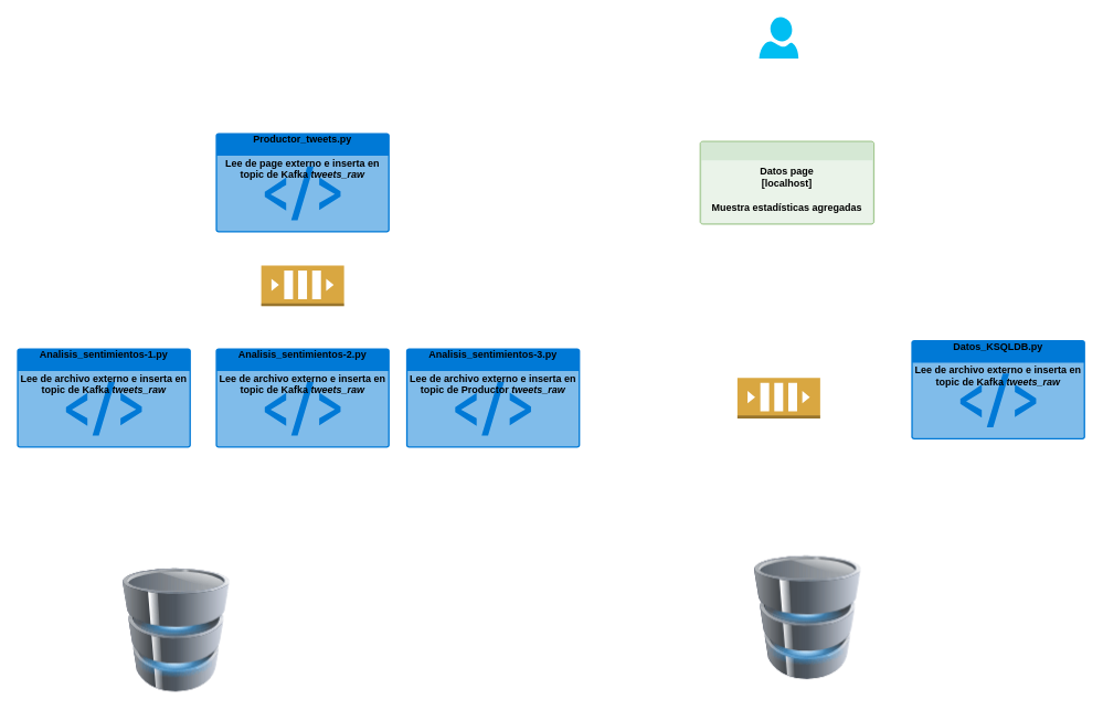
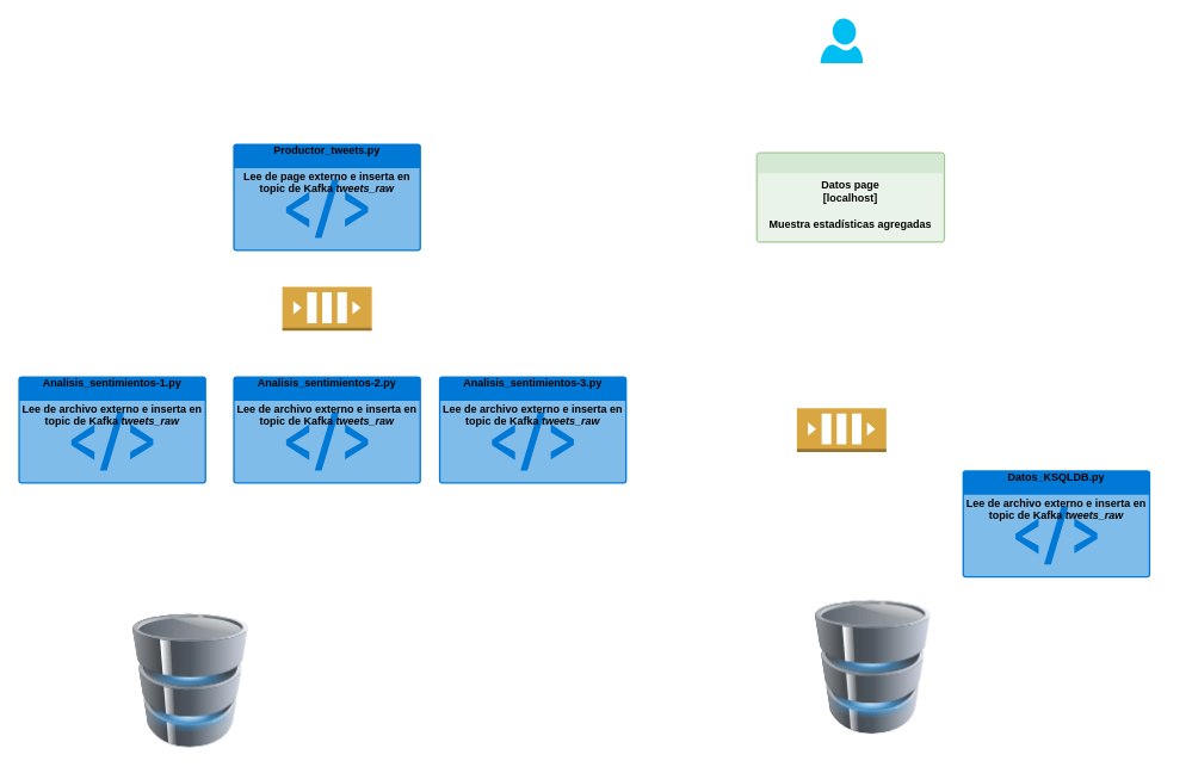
  <mxCell id="0" />
  <mxCell id="1" parent="0" />
  <mxCell id="2" value="" style="verticalLabelPosition=bottom;html=1;verticalAlign=top;align=center;strokeColor=none;fillColor=#00BEF2;shape=mxgraph.azure.user;" parent="1" vertex="1"><mxGeometry x="916.25" y="20" width="47.5" height="50" as="geometry" /></mxCell>
  <mxCell id="3" value="&lt;div&gt;&lt;b&gt;&lt;br&gt;&lt;/b&gt;&lt;/div&gt;&lt;b&gt;&lt;div&gt;&lt;b&gt;&lt;br&gt;&lt;/b&gt;&lt;/div&gt;Datos page&lt;/b&gt;&lt;div&gt;&lt;b&gt;[localhost]&lt;/b&gt;&lt;/div&gt;&lt;div&gt;&lt;b&gt;&lt;br&gt;&lt;/b&gt;&lt;/div&gt;&lt;div&gt;&lt;b&gt;Muestra estadísticas agregadas&lt;/b&gt;&lt;/div&gt;" style="html=1;whiteSpace=wrap;strokeColor=#82b366;fillColor=#d5e8d4;labelPosition=center;verticalLabelPosition=middle;verticalAlign=top;align=center;fontSize=12;outlineConnect=0;spacingTop=-6;sketch=0;shape=mxgraph.sitemap.page;" parent="1" vertex="1"><mxGeometry x="845" y="170" width="210" height="100" as="geometry" /></mxCell>
  <mxCell id="4" value="&lt;div&gt;&lt;span style=&quot;background-color: initial;&quot;&gt;Productor_tweets.py&lt;/span&gt;&lt;br&gt;&lt;/div&gt;&lt;div&gt;&lt;span style=&quot;background-color: initial;&quot;&gt;&lt;br&gt;&lt;/span&gt;&lt;/div&gt;&lt;div&gt;&lt;span style=&quot;background-color: initial;&quot;&gt;Lee de page externo e inserta en topic de Kafka &lt;i style=&quot;&quot;&gt;tweets_raw&lt;/i&gt;&lt;/span&gt;&lt;/div&gt;" style="html=1;whiteSpace=wrap;strokeColor=none;fillColor=#0079D6;labelPosition=center;verticalLabelPosition=middle;verticalAlign=top;align=center;fontSize=12;outlineConnect=0;spacingTop=-6;fontColor=#000000;sketch=0;shape=mxgraph.sitemap.script;fontStyle=1" parent="1" vertex="1"><mxGeometry x="260" y="160" width="210" height="120" as="geometry" /></mxCell>
  <mxCell id="5" value="&lt;div&gt;&lt;span style=&quot;background-color: initial;&quot;&gt;Analisis_sentimientos-1.py&lt;/span&gt;&lt;br&gt;&lt;/div&gt;&lt;div&gt;&lt;span style=&quot;background-color: initial;&quot;&gt;&lt;br&gt;&lt;/span&gt;&lt;/div&gt;&lt;div&gt;&lt;span style=&quot;background-color: initial;&quot;&gt;Lee de archivo externo e inserta en topic de Kafka &lt;i style=&quot;&quot;&gt;tweets_raw&lt;/i&gt;&lt;/span&gt;&lt;/div&gt;" style="html=1;whiteSpace=wrap;strokeColor=none;fillColor=#0079D6;labelPosition=center;verticalLabelPosition=middle;verticalAlign=top;align=center;fontSize=12;outlineConnect=0;spacingTop=-6;fontColor=#000000;sketch=0;shape=mxgraph.sitemap.script;fontStyle=1" vertex="1" parent="1"><mxGeometry x="20" y="420" width="210" height="120" as="geometry" /></mxCell>
  <mxCell id="6" value="&lt;div&gt;&lt;span style=&quot;background-color: initial;&quot;&gt;Analisis_sentimientos-2&lt;/span&gt;&lt;span style=&quot;background-color: initial;&quot;&gt;.py&lt;/span&gt;&lt;br&gt;&lt;/div&gt;&lt;div&gt;&lt;span style=&quot;background-color: initial;&quot;&gt;&lt;br&gt;&lt;/span&gt;&lt;/div&gt;&lt;div&gt;&lt;span style=&quot;background-color: initial;&quot;&gt;Lee de archivo externo e inserta en topic de Kafka &lt;i style=&quot;&quot;&gt;tweets_raw&lt;/i&gt;&lt;/span&gt;&lt;/div&gt;" style="html=1;whiteSpace=wrap;strokeColor=none;fillColor=#0079D6;labelPosition=center;verticalLabelPosition=middle;verticalAlign=top;align=center;fontSize=12;outlineConnect=0;spacingTop=-6;fontColor=#000000;sketch=0;shape=mxgraph.sitemap.script;fontStyle=1" vertex="1" parent="1"><mxGeometry x="260" y="420" width="210" height="120" as="geometry" /></mxCell>
- <mxCell id="7" value="&lt;div&gt;&lt;span style=&quot;background-color: initial;&quot;&gt;Analisis_sentimientos-3&lt;/span&gt;&lt;span style=&quot;background-color: initial;&quot;&gt;.py&lt;/span&gt;&lt;br&gt;&lt;/div&gt;&lt;div&gt;&lt;span style=&quot;background-color: initial;&quot;&gt;&lt;br&gt;&lt;/span&gt;&lt;/div&gt;&lt;div&gt;&lt;span style=&quot;background-color: initial;&quot;&gt;Lee de archivo externo e inserta en topic de Productor &lt;i style=&quot;&quot;&gt;tweets_raw&lt;/i&gt;&lt;/span&gt;&lt;/div&gt;" style="html=1;whiteSpace=wrap;strokeColor=none;fillColor=#0079D6;labelPosition=center;verticalLabelPosition=middle;verticalAlign=top;align=center;fontSize=12;outlineConnect=0;spacingTop=-6;fontColor=#000000;sketch=0;shape=mxgraph.sitemap.script;fontStyle=1" vertex="1" parent="1"><mxGeometry x="490" y="420" width="210" height="120" as="geometry" /></mxCell>
+ <mxCell id="7" value="&lt;div&gt;&lt;span style=&quot;background-color: initial;&quot;&gt;Analisis_sentimientos-3&lt;/span&gt;&lt;span style=&quot;background-color: initial;&quot;&gt;.py&lt;/span&gt;&lt;br&gt;&lt;/div&gt;&lt;div&gt;&lt;span style=&quot;background-color: initial;&quot;&gt;&lt;br&gt;&lt;/span&gt;&lt;/div&gt;&lt;div&gt;&lt;span style=&quot;background-color: initial;&quot;&gt;Lee de archivo externo e inserta en topic de Kafka &lt;i style=&quot;&quot;&gt;tweets_raw&lt;/i&gt;&lt;/span&gt;&lt;/div&gt;" style="html=1;whiteSpace=wrap;strokeColor=none;fillColor=#0079D6;labelPosition=center;verticalLabelPosition=middle;verticalAlign=top;align=center;fontSize=12;outlineConnect=0;spacingTop=-6;fontColor=#000000;sketch=0;shape=mxgraph.sitemap.script;fontStyle=1" vertex="1" parent="1"><mxGeometry x="490" y="420" width="210" height="120" as="geometry" /></mxCell>
  <mxCell id="8" value="" style="outlineConnect=0;dashed=0;verticalLabelPosition=bottom;verticalAlign=top;align=center;html=1;shape=mxgraph.aws3.queue;fillColor=#D9A741;gradientColor=none;" vertex="1" parent="1"><mxGeometry x="315" y="320" width="100" height="49" as="geometry" /></mxCell>
- <mxCell id="9" value="&lt;div&gt;&lt;span style=&quot;background-color: initial;&quot;&gt;Datos_KSQLDB.py&lt;/span&gt;&lt;br&gt;&lt;/div&gt;&lt;div&gt;&lt;span style=&quot;background-color: initial;&quot;&gt;&lt;br&gt;&lt;/span&gt;&lt;/div&gt;&lt;div&gt;&lt;span style=&quot;background-color: initial;&quot;&gt;Lee de archivo externo e inserta en topic de Kafka &lt;i style=&quot;&quot;&gt;tweets_raw&lt;/i&gt;&lt;/span&gt;&lt;/div&gt;" style="html=1;whiteSpace=wrap;strokeColor=none;fillColor=#0079D6;labelPosition=center;verticalLabelPosition=middle;verticalAlign=top;align=center;fontSize=12;outlineConnect=0;spacingTop=-6;fontColor=#000000;sketch=0;shape=mxgraph.sitemap.script;fontStyle=1" vertex="1" parent="1"><mxGeometry x="1100" y="410" width="210" height="120" as="geometry" /></mxCell>
+ <mxCell id="9" value="&lt;div&gt;&lt;span style=&quot;background-color: initial;&quot;&gt;Datos_KSQLDB.py&lt;/span&gt;&lt;br&gt;&lt;/div&gt;&lt;div&gt;&lt;span style=&quot;background-color: initial;&quot;&gt;&lt;br&gt;&lt;/span&gt;&lt;/div&gt;&lt;div&gt;&lt;span style=&quot;background-color: initial;&quot;&gt;Lee de archivo externo e inserta en topic de Kafka &lt;i style=&quot;&quot;&gt;tweets_raw&lt;/i&gt;&lt;/span&gt;&lt;/div&gt;" style="html=1;whiteSpace=wrap;strokeColor=none;fillColor=#0079D6;labelPosition=center;verticalLabelPosition=middle;verticalAlign=top;align=center;fontSize=12;outlineConnect=0;spacingTop=-6;fontColor=#000000;sketch=0;shape=mxgraph.sitemap.script;fontStyle=1" vertex="1" parent="1"><mxGeometry x="1075" y="525" width="210" height="120" as="geometry" /></mxCell>
  <mxCell id="10" value="" style="outlineConnect=0;dashed=0;verticalLabelPosition=bottom;verticalAlign=top;align=center;html=1;shape=mxgraph.aws3.queue;fillColor=#D9A741;gradientColor=none;" vertex="1" parent="1"><mxGeometry x="890" y="455.5" width="100" height="49" as="geometry" /></mxCell>
  <mxCell id="11" value="" style="image;html=1;image=img/lib/clip_art/computers/Database_128x128.png" vertex="1" parent="1"><mxGeometry x="97.5" y="685" width="230" height="150" as="geometry" /></mxCell>
  <mxCell id="12" value="" style="image;html=1;image=img/lib/clip_art/computers/Database_128x128.png" vertex="1" parent="1"><mxGeometry x="860" y="670" width="230" height="150" as="geometry" /></mxCell>
